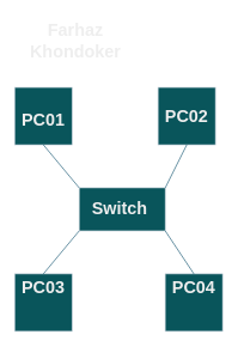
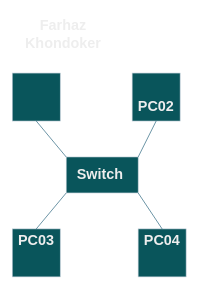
  <mxCell id="0" />
  <mxCell id="1" parent="0" />
  <mxCell id="2" value="" style="rounded=0;whiteSpace=wrap;html=1;labelBackgroundColor=none;fillColor=#09555B;strokeColor=#BAC8D3;fontColor=#EEEEEE;" vertex="1" parent="1"><mxGeometry x="110" y="261" width="120" height="60" as="geometry" /></mxCell>
  <mxCell id="3" value="" style="whiteSpace=wrap;html=1;aspect=fixed;labelBackgroundColor=none;fillColor=#09555B;strokeColor=#BAC8D3;fontColor=#EEEEEE;" vertex="1" parent="1"><mxGeometry x="20" y="121" width="80" height="80" as="geometry" /></mxCell>
  <mxCell id="4" value="" style="whiteSpace=wrap;html=1;aspect=fixed;labelBackgroundColor=none;fillColor=#09555B;strokeColor=#BAC8D3;fontColor=#EEEEEE;" vertex="1" parent="1"><mxGeometry x="220" y="121" width="80" height="80" as="geometry" /></mxCell>
  <mxCell id="5" value="" style="whiteSpace=wrap;html=1;aspect=fixed;labelBackgroundColor=none;fillColor=#09555B;strokeColor=#BAC8D3;fontColor=#EEEEEE;" vertex="1" parent="1"><mxGeometry x="20" y="381" width="80" height="80" as="geometry" /></mxCell>
  <mxCell id="6" value="" style="whiteSpace=wrap;html=1;aspect=fixed;labelBackgroundColor=none;fillColor=#09555B;strokeColor=#BAC8D3;fontColor=#EEEEEE;" vertex="1" parent="1"><mxGeometry x="230" y="381" width="80" height="80" as="geometry" /></mxCell>
  <mxCell id="7" value="" style="endArrow=none;html=1;rounded=0;exitX=1;exitY=0;exitDx=0;exitDy=0;entryX=0.5;entryY=1;entryDx=0;entryDy=0;labelBackgroundColor=none;strokeColor=#0B4D6A;fontColor=default;" edge="1" parent="1" source="2" target="4"><mxGeometry width="50" height="50" relative="1" as="geometry"><mxPoint x="390" y="311" as="sourcePoint" /><mxPoint x="440" y="261" as="targetPoint" /></mxGeometry></mxCell>
  <mxCell id="8" value="" style="endArrow=none;html=1;rounded=0;exitX=0;exitY=0;exitDx=0;exitDy=0;entryX=0.5;entryY=1;entryDx=0;entryDy=0;labelBackgroundColor=none;strokeColor=#0B4D6A;fontColor=default;" edge="1" parent="1" source="2" target="3"><mxGeometry width="50" height="50" relative="1" as="geometry"><mxPoint x="230" y="271" as="sourcePoint" /><mxPoint x="254" y="211" as="targetPoint" /></mxGeometry></mxCell>
  <mxCell id="9" value="" style="endArrow=none;html=1;rounded=0;exitX=1;exitY=1;exitDx=0;exitDy=0;entryX=0.5;entryY=0;entryDx=0;entryDy=0;labelBackgroundColor=none;strokeColor=#0B4D6A;fontColor=default;" edge="1" parent="1" source="2" target="6"><mxGeometry width="50" height="50" relative="1" as="geometry"><mxPoint x="230" y="271" as="sourcePoint" /><mxPoint x="270" y="211" as="targetPoint" /></mxGeometry></mxCell>
  <mxCell id="10" value="" style="endArrow=none;html=1;rounded=0;exitX=0.5;exitY=0;exitDx=0;exitDy=0;entryX=0;entryY=1;entryDx=0;entryDy=0;labelBackgroundColor=none;strokeColor=#0B4D6A;fontColor=default;" edge="1" parent="1" source="5" target="2"><mxGeometry width="50" height="50" relative="1" as="geometry"><mxPoint x="230" y="331" as="sourcePoint" /><mxPoint x="280" y="391" as="targetPoint" /></mxGeometry></mxCell>
  <mxCell id="11" value="&lt;h1&gt;&lt;b&gt;Switch&amp;nbsp;&lt;/b&gt;&lt;/h1&gt;" style="text;strokeColor=none;align=center;fillColor=none;html=1;verticalAlign=middle;whiteSpace=wrap;rounded=0;fontColor=#EEEEEE;" vertex="1" parent="1"><mxGeometry x="140" y="276" width="60" height="30" as="geometry" /></mxCell>
- <mxCell id="12" value="&lt;h1&gt;PC01&lt;/h1&gt;" style="text;strokeColor=none;align=center;fillColor=none;html=1;verticalAlign=middle;whiteSpace=wrap;rounded=0;fontColor=#EEEEEE;" vertex="1" parent="1"><mxGeometry x="30" y="151" width="60" height="30" as="geometry" /></mxCell>
- <mxCell id="13" value="&lt;h1&gt;PC02&lt;/h1&gt;" style="text;strokeColor=none;align=center;fillColor=none;html=1;verticalAlign=middle;whiteSpace=wrap;rounded=0;fontColor=#EEEEEE;" vertex="1" parent="1"><mxGeometry x="230" y="146" width="60" height="30" as="geometry" /></mxCell>
+ <mxCell id="13" value="&lt;h1&gt;PC02&lt;/h1&gt;" style="text;strokeColor=none;align=center;fillColor=none;html=1;verticalAlign=middle;whiteSpace=wrap;rounded=0;fontColor=#EEEEEE;" vertex="1" parent="1"><mxGeometry x="230" y="161" width="60" height="30" as="geometry" /></mxCell>
  <mxCell id="14" value="&lt;h1&gt;PC04&lt;/h1&gt;" style="text;strokeColor=none;align=center;fillColor=none;html=1;verticalAlign=middle;whiteSpace=wrap;rounded=0;fontColor=#EEEEEE;" vertex="1" parent="1"><mxGeometry x="240" y="386" width="60" height="30" as="geometry" /></mxCell>
  <mxCell id="15" value="&lt;h1&gt;PC03&lt;/h1&gt;" style="text;strokeColor=none;align=center;fillColor=none;html=1;verticalAlign=middle;whiteSpace=wrap;rounded=0;fontColor=#EEEEEE;" vertex="1" parent="1"><mxGeometry x="30" y="385" width="60" height="30" as="geometry" /></mxCell>
  <mxCell id="16" value="&lt;h1&gt;Farhaz Khondoker&lt;/h1&gt;" style="text;strokeColor=none;align=center;fillColor=none;html=1;verticalAlign=middle;whiteSpace=wrap;rounded=0;fontColor=#EEEEEE;" vertex="1" parent="1"><mxGeometry x="25" y="20" width="160" height="71" as="geometry" /></mxCell>
